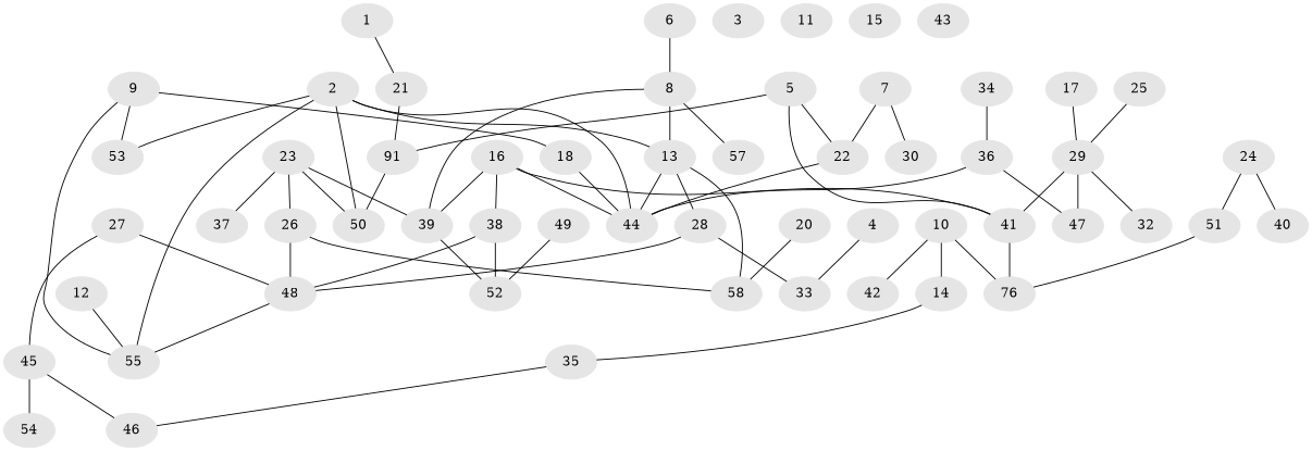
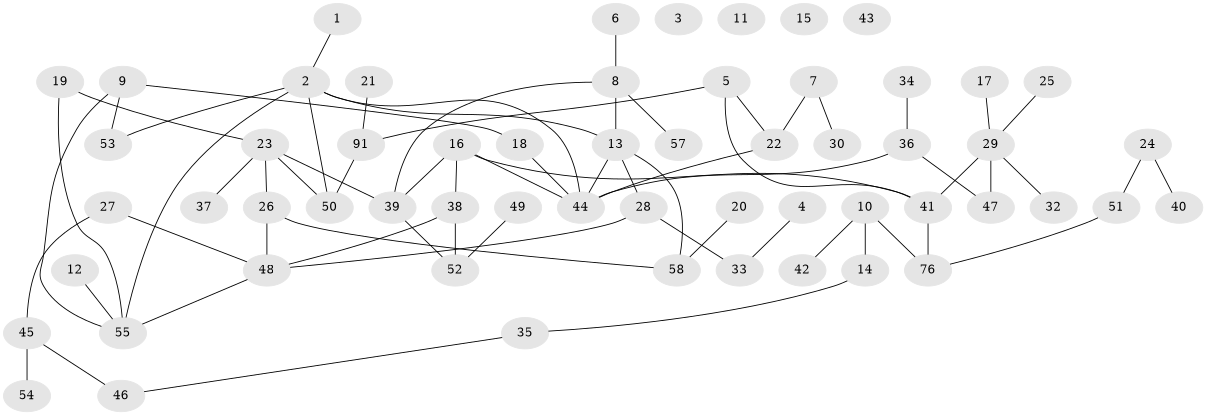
  graph {
    node [color=gray90 style=filled]
    1
    21
    n3 [label=91]
    2
    13
    44
    50
    53
    55
    28
    58
    3
    4
    33
    5
    22
    41
    n18 [label=76]
    6
    8
    39
    57
    7
    30
    52
    9
    18
    10
    14
    42
    35
    11
    12
    48
    46
    15
    16
    38
    17
    29
    32
    47
+   19
    23
    26
    37
    20
    24
    40
    51
    25
    27
    45
    54
    34
    36
    43
    49
-   1 -- 21
+   1 -- 2
    21 -- n3
    n3 -- 50
    2 -- 13
    2 -- 44
    2 -- 50
    2 -- 53
    2 -- 55
    13 -- 44
    13 -- 28
    13 -- 58
    28 -- 33
    28 -- 48
    4 -- 33
    5 -- n3
    5 -- 22
    5 -- 41
    22 -- 44
    41 -- n18
    6 -- 8
    8 -- 13
    8 -- 39
    8 -- 57
    39 -- 52
    7 -- 22
    7 -- 30
    9 -- 53
    9 -- 55
    9 -- 18
    18 -- 44
    10 -- n18
    10 -- 14
    10 -- 42
    14 -- 35
    35 -- 46
    12 -- 55
    48 -- 55
    16 -- 44
    16 -- 41
    16 -- 39
    16 -- 38
    38 -- 52
    38 -- 48
    17 -- 29
    29 -- 41
    29 -- 32
    29 -- 47
+   19 -- 55
+   19 -- 23
    23 -- 50
    23 -- 39
    23 -- 26
    23 -- 37
    26 -- 58
    26 -- 48
    20 -- 58
    24 -- 40
    24 -- 51
    51 -- n18
    25 -- 29
    27 -- 48
    27 -- 45
    45 -- 46
    45 -- 54
    34 -- 36
    36 -- 44
    36 -- 47
    49 -- 52
  }
